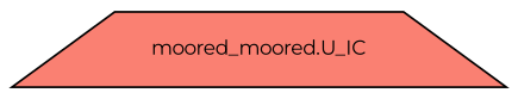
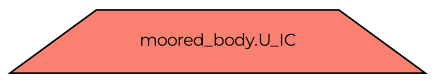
  digraph {
    rankdir=LR
    fontname=Montserrat
-   n1 [color=black fillcolor=salmon fontname=Montserrat fontsize=10 height=0.2 label="moored_moored.U_IC" shape=trapezium style=filled width=0.4]
+   n1 [color=black fillcolor=salmon fontname=Montserrat fontsize=10 height=0.2 label="moored_body.U_IC" shape=trapezium style=filled width=0.4]
  }
